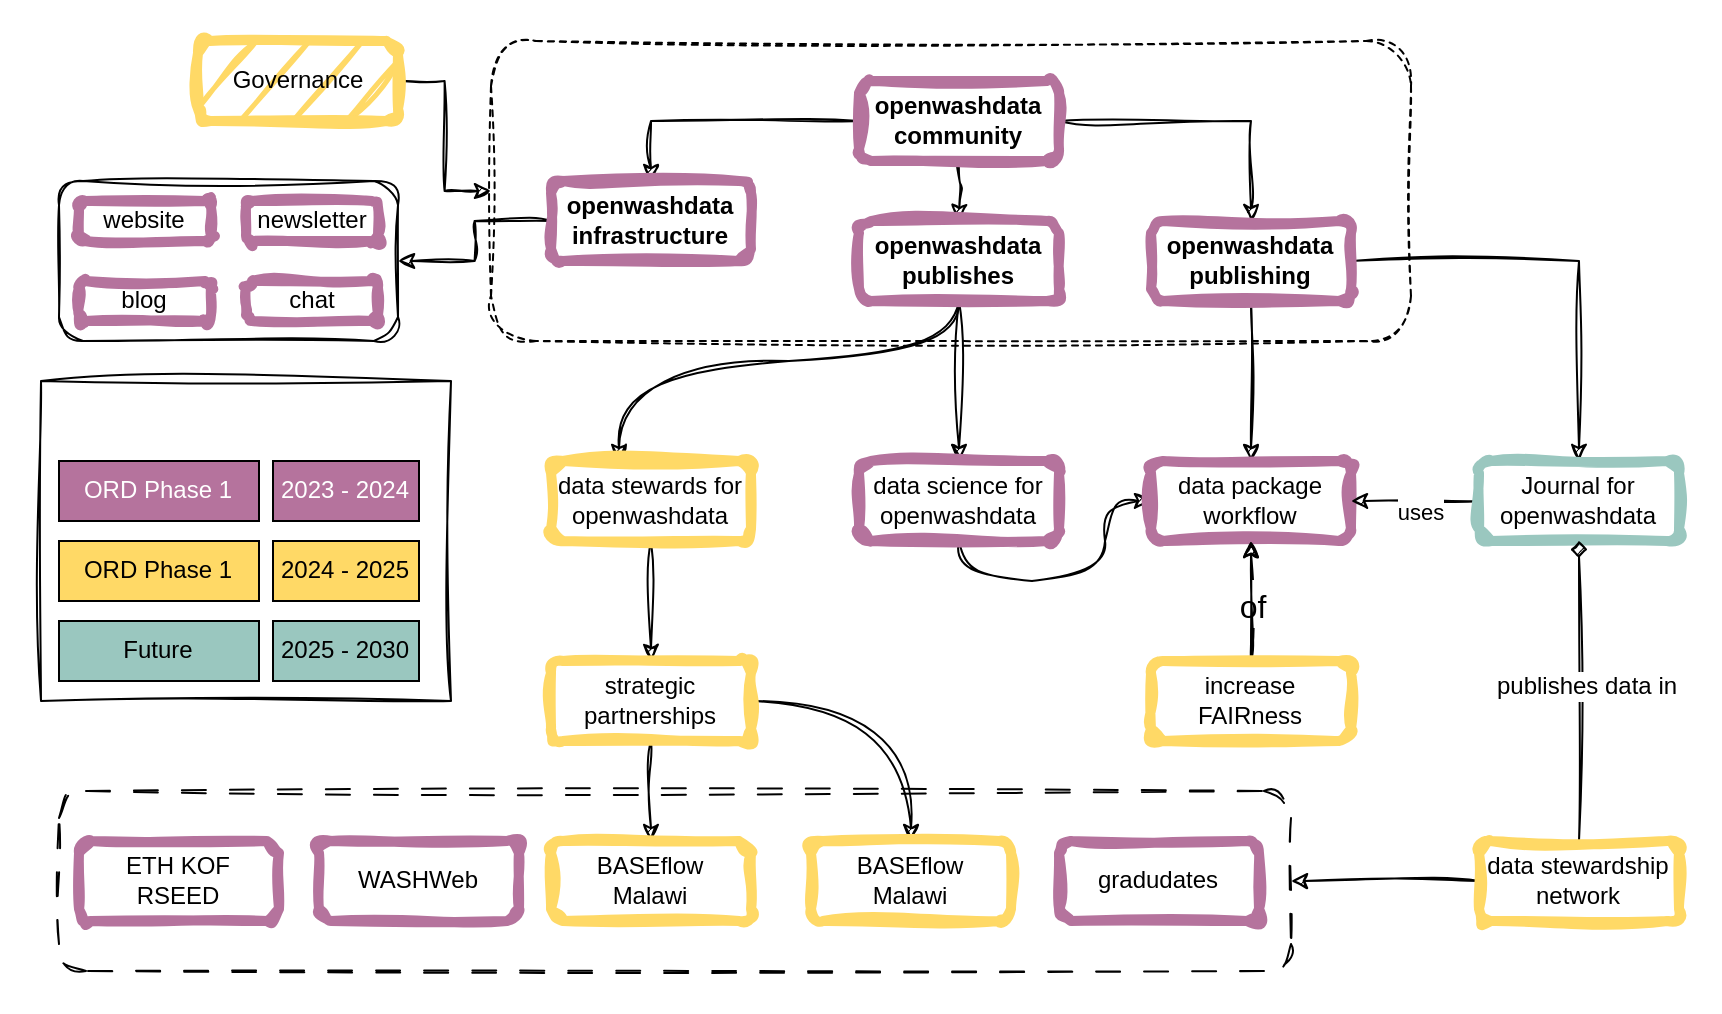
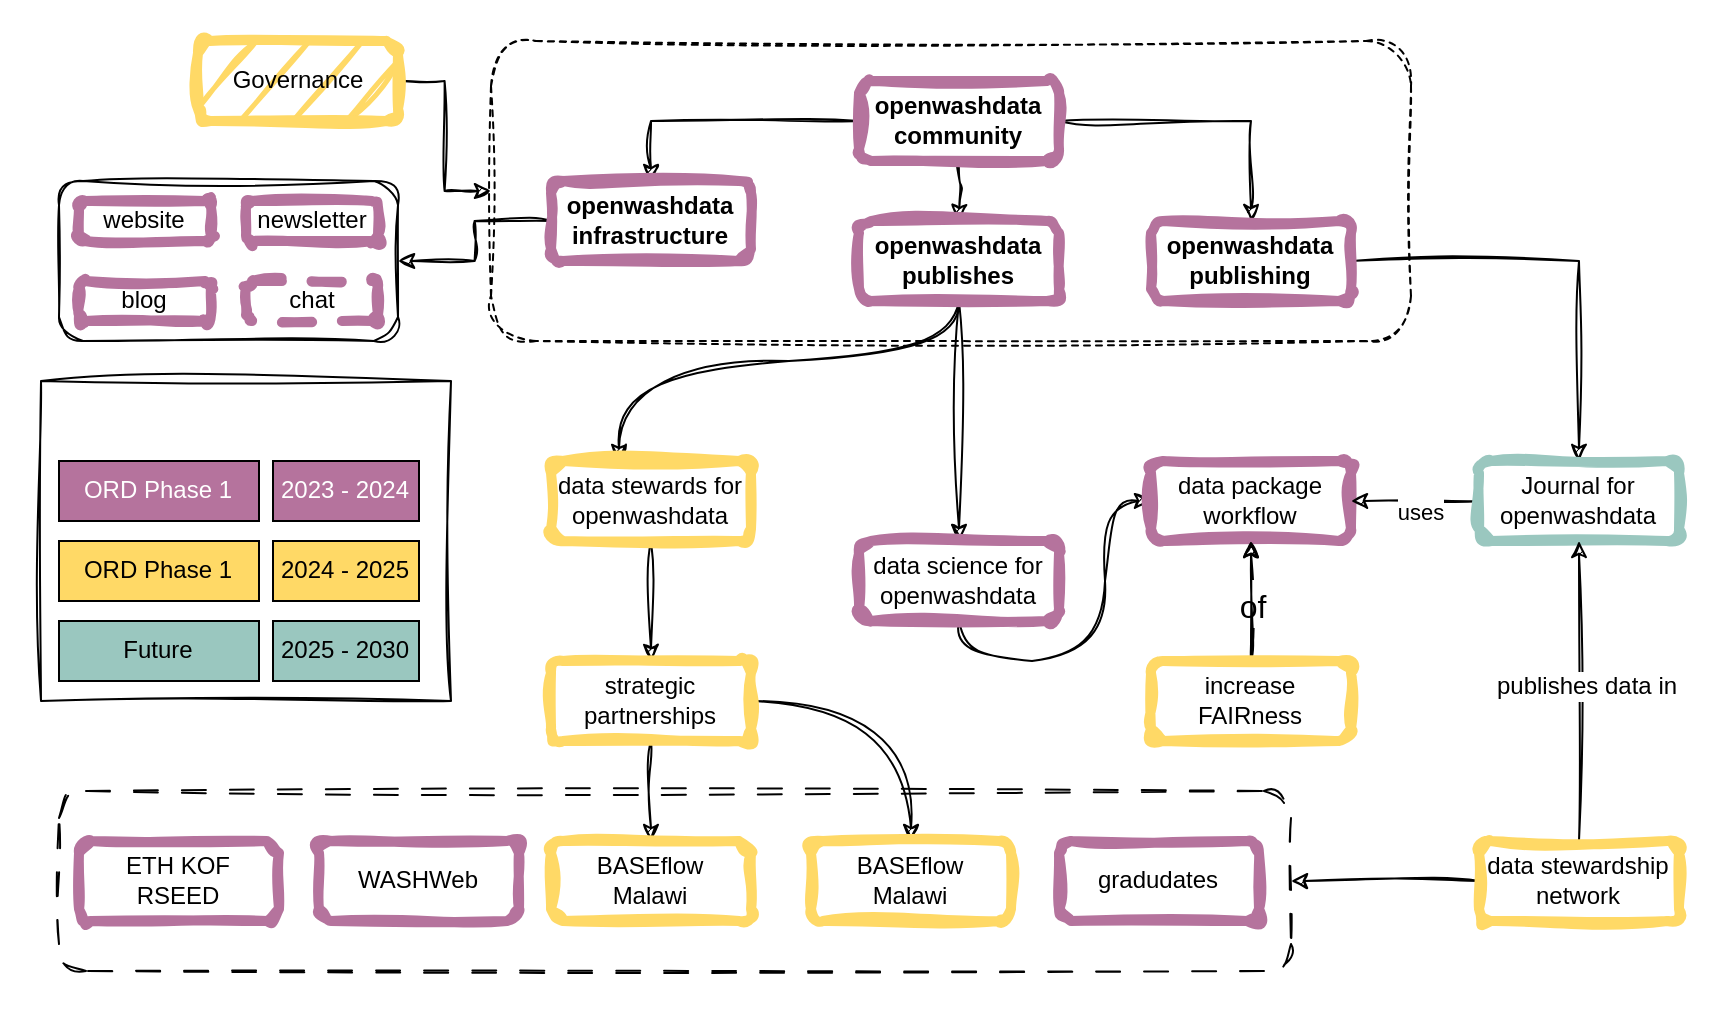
  <mxCell id="0" />
  <mxCell id="1" parent="0" />
  <mxCell id="2" value="" style="rounded=0;whiteSpace=wrap;html=1;sketch=1;hachureGap=4;jiggle=2;curveFitting=1;fontFamily=Architects Daughter;fontSource=https%3A%2F%2Ffonts.googleapis.com%2Fcss%3Ffamily%3DArchitects%2BDaughter;fontSize=20;fillColor=none;" vertex="1" parent="1"><mxGeometry x="20" y="190" width="205" height="160" as="geometry" /></mxCell>
  <mxCell id="3" value="" style="rounded=1;whiteSpace=wrap;html=1;sketch=1;hachureGap=4;jiggle=2;curveFitting=1;fontFamily=Architects Daughter;fontSource=https%3A%2F%2Ffonts.googleapis.com%2Fcss%3Ffamily%3DArchitects%2BDaughter;fontSize=20;fillColor=none;dashed=1;dashPattern=12 12;" vertex="1" parent="1"><mxGeometry x="29" y="395" width="616" height="90" as="geometry" /></mxCell>
  <mxCell id="4" value="" style="rounded=1;whiteSpace=wrap;html=1;sketch=1;hachureGap=4;jiggle=2;curveFitting=1;fontFamily=Architects Daughter;fontSource=https%3A%2F%2Ffonts.googleapis.com%2Fcss%3Ffamily%3DArchitects%2BDaughter;fontSize=20;fillColor=none;" vertex="1" parent="1"><mxGeometry x="29" y="90" width="169.5" height="80" as="geometry" /></mxCell>
  <mxCell id="5" style="edgeStyle=orthogonalEdgeStyle;rounded=0;sketch=1;hachureGap=4;jiggle=2;curveFitting=1;orthogonalLoop=1;jettySize=auto;html=1;fontFamily=Architects Daughter;fontSource=https%3A%2F%2Ffonts.googleapis.com%2Fcss%3Ffamily%3DArchitects%2BDaughter;fontSize=16;" edge="1" parent="1" source="8" target="15"><mxGeometry relative="1" as="geometry" /></mxCell>
  <mxCell id="6" style="edgeStyle=orthogonalEdgeStyle;rounded=0;sketch=1;hachureGap=4;jiggle=2;curveFitting=1;orthogonalLoop=1;jettySize=auto;html=1;exitX=1;exitY=0.5;exitDx=0;exitDy=0;fontFamily=Architects Daughter;fontSource=https%3A%2F%2Ffonts.googleapis.com%2Fcss%3Ffamily%3DArchitects%2BDaughter;fontSize=16;" edge="1" parent="1" source="8" target="24"><mxGeometry relative="1" as="geometry" /></mxCell>
  <mxCell id="7" value="" style="edgeStyle=orthogonalEdgeStyle;rounded=0;sketch=1;hachureGap=4;jiggle=2;curveFitting=1;orthogonalLoop=1;jettySize=auto;html=1;fontFamily=Architects Daughter;fontSource=https%3A%2F%2Ffonts.googleapis.com%2Fcss%3Ffamily%3DArchitects%2BDaughter;fontSize=16;" edge="1" parent="1" target="18"><mxGeometry relative="1" as="geometry"><mxPoint x="479" y="70" as="sourcePoint" /></mxGeometry></mxCell>
  <mxCell id="8" value="openwashdata&lt;br&gt;community" style="rounded=1;whiteSpace=wrap;html=1;strokeColor=#B5739D;shadow=0;strokeWidth=5;sketch=1;curveFitting=1;jiggle=2;fontStyle=1" vertex="1" parent="1"><mxGeometry x="429" y="40" width="100" height="40" as="geometry" /></mxCell>
  <mxCell id="9" value="ORD Phase 1" style="rounded=0;whiteSpace=wrap;html=1;fillColor=#FFD966;" vertex="1" parent="1"><mxGeometry x="29" y="270" width="100" height="30" as="geometry" /></mxCell>
  <mxCell id="10" value="Future" style="rounded=0;whiteSpace=wrap;html=1;fillColor=#9AC7BF;" vertex="1" parent="1"><mxGeometry x="29" y="310" width="100" height="30" as="geometry" /></mxCell>
  <mxCell id="11" value="2023 - 2024" style="rounded=0;whiteSpace=wrap;html=1;fillColor=#B5739D;fontColor=#FFFFFF;" vertex="1" parent="1"><mxGeometry x="136" y="230" width="73" height="30" as="geometry" /></mxCell>
  <mxCell id="12" value="2024 - 2025" style="rounded=0;whiteSpace=wrap;html=1;fillColor=#FFD966;" vertex="1" parent="1"><mxGeometry x="136" y="270" width="73" height="30" as="geometry" /></mxCell>
  <mxCell id="13" value="2025 - 2030" style="rounded=0;whiteSpace=wrap;html=1;fillColor=#9AC7BF;" vertex="1" parent="1"><mxGeometry x="136" y="310" width="73" height="30" as="geometry" /></mxCell>
  <mxCell id="14" value="" style="edgeStyle=orthogonalEdgeStyle;rounded=0;sketch=1;hachureGap=4;jiggle=2;curveFitting=1;orthogonalLoop=1;jettySize=auto;html=1;fontFamily=Architects Daughter;fontSource=https%3A%2F%2Ffonts.googleapis.com%2Fcss%3Ffamily%3DArchitects%2BDaughter;fontSize=16;" edge="1" parent="1" source="15" target="4"><mxGeometry relative="1" as="geometry" /></mxCell>
  <mxCell id="15" value="openwashdata&lt;br&gt;infrastructure" style="rounded=1;whiteSpace=wrap;html=1;strokeColor=#B5739D;shadow=0;strokeWidth=5;sketch=1;curveFitting=1;jiggle=2;fontStyle=1" vertex="1" parent="1"><mxGeometry x="275" y="90" width="100" height="40" as="geometry" /></mxCell>
  <mxCell id="16" style="edgeStyle=orthogonalEdgeStyle;rounded=0;sketch=1;hachureGap=4;jiggle=2;curveFitting=1;orthogonalLoop=1;jettySize=auto;html=1;fontFamily=Architects Daughter;fontSource=https%3A%2F%2Ffonts.googleapis.com%2Fcss%3Ffamily%3DArchitects%2BDaughter;fontSize=16;curved=1;" edge="1" parent="1" source="18" target="34"><mxGeometry relative="1" as="geometry"><Array as="points"><mxPoint x="479" y="180" /><mxPoint x="309" y="180" /></Array></mxGeometry></mxCell>
  <mxCell id="17" value="" style="edgeStyle=orthogonalEdgeStyle;rounded=0;sketch=1;hachureGap=4;jiggle=2;curveFitting=1;orthogonalLoop=1;jettySize=auto;html=1;fontFamily=Architects Daughter;fontSource=https%3A%2F%2Ffonts.googleapis.com%2Fcss%3Ffamily%3DArchitects%2BDaughter;fontSize=16;" edge="1" parent="1" source="18" target="20"><mxGeometry relative="1" as="geometry" /></mxCell>
  <mxCell id="18" value="openwashdata&lt;br&gt;publishes" style="rounded=1;whiteSpace=wrap;html=1;strokeColor=#B5739D;shadow=0;strokeWidth=5;sketch=1;curveFitting=1;jiggle=2;fontStyle=1" vertex="1" parent="1"><mxGeometry x="429" y="110" width="100" height="40" as="geometry" /></mxCell>
  <mxCell id="19" style="edgeStyle=orthogonalEdgeStyle;rounded=0;sketch=1;hachureGap=4;jiggle=2;curveFitting=1;orthogonalLoop=1;jettySize=auto;html=1;exitX=0.5;exitY=1;exitDx=0;exitDy=0;fontFamily=Architects Daughter;fontSource=https%3A%2F%2Ffonts.googleapis.com%2Fcss%3Ffamily%3DArchitects%2BDaughter;fontSize=16;curved=1;" edge="1" parent="1" source="20" target="25"><mxGeometry relative="1" as="geometry"><mxPoint x="605" y="420" as="targetPoint" /></mxGeometry></mxCell>
- <mxCell id="20" value="data science for&lt;br&gt;openwashdata" style="rounded=1;whiteSpace=wrap;html=1;strokeColor=#B5739D;shadow=0;strokeWidth=5;sketch=1;curveFitting=1;jiggle=2;" vertex="1" parent="1"><mxGeometry x="429" y="230" width="100" height="40" as="geometry" /></mxCell>
+ <mxCell id="20" value="data science for&lt;br&gt;openwashdata" style="rounded=1;whiteSpace=wrap;html=1;strokeColor=#B5739D;shadow=0;strokeWidth=5;sketch=1;curveFitting=1;jiggle=2;" vertex="1" parent="1"><mxGeometry x="429" y="270" width="100" height="40" as="geometry" /></mxCell>
  <mxCell id="21" value="gradudates" style="rounded=1;whiteSpace=wrap;html=1;strokeColor=#B5739D;shadow=0;strokeWidth=5;sketch=1;curveFitting=1;jiggle=2;" vertex="1" parent="1"><mxGeometry x="529" y="420" width="100" height="40" as="geometry" /></mxCell>
- <mxCell id="22" value="" style="edgeStyle=orthogonalEdgeStyle;rounded=0;sketch=1;hachureGap=4;jiggle=2;curveFitting=1;orthogonalLoop=1;jettySize=auto;html=1;fontFamily=Architects Daughter;fontSource=https%3A%2F%2Ffonts.googleapis.com%2Fcss%3Ffamily%3DArchitects%2BDaughter;fontSize=16;" edge="1" parent="1" source="24" target="25"><mxGeometry relative="1" as="geometry" /></mxCell>
  <mxCell id="23" style="edgeStyle=orthogonalEdgeStyle;rounded=0;sketch=1;hachureGap=4;jiggle=2;curveFitting=1;orthogonalLoop=1;jettySize=auto;html=1;exitX=1;exitY=0.5;exitDx=0;exitDy=0;fontFamily=Architects Daughter;fontSource=https%3A%2F%2Ffonts.googleapis.com%2Fcss%3Ffamily%3DArchitects%2BDaughter;fontSize=16;" edge="1" parent="1" source="24" target="28"><mxGeometry relative="1" as="geometry" /></mxCell>
  <mxCell id="24" value="openwashdata&lt;br&gt;publishing" style="rounded=1;whiteSpace=wrap;html=1;strokeColor=#B5739D;shadow=0;strokeWidth=5;sketch=1;curveFitting=1;jiggle=2;fontStyle=1" vertex="1" parent="1"><mxGeometry x="575" y="110" width="100" height="40" as="geometry" /></mxCell>
  <mxCell id="25" value="data package workflow" style="rounded=1;whiteSpace=wrap;html=1;strokeColor=#B5739D;shadow=0;strokeWidth=5;sketch=1;curveFitting=1;jiggle=2;" vertex="1" parent="1"><mxGeometry x="575" y="230" width="100" height="40" as="geometry" /></mxCell>
  <mxCell id="26" value="" style="edgeStyle=orthogonalEdgeStyle;rounded=0;sketch=1;hachureGap=4;jiggle=2;curveFitting=1;orthogonalLoop=1;jettySize=auto;html=1;fontFamily=Architects Daughter;fontSource=https%3A%2F%2Ffonts.googleapis.com%2Fcss%3Ffamily%3DArchitects%2BDaughter;fontSize=16;" edge="1" parent="1" source="28" target="25"><mxGeometry relative="1" as="geometry" /></mxCell>
  <mxCell id="27" value="&lt;font style=&quot;font-size: 11px;&quot; face=&quot;Helvetica&quot;&gt;uses&lt;/font&gt;" style="edgeLabel;html=1;align=center;verticalAlign=middle;resizable=0;points=[];fontSize=20;fontFamily=Architects Daughter;" vertex="1" connectable="0" parent="26"><mxGeometry x="-0.05" y="1" relative="1" as="geometry"><mxPoint as="offset" /></mxGeometry></mxCell>
  <mxCell id="28" value="Journal for &lt;br&gt;openwashdata" style="rounded=1;whiteSpace=wrap;html=1;strokeColor=#9AC7BF;shadow=0;strokeWidth=5;sketch=1;curveFitting=1;jiggle=2;" vertex="1" parent="1"><mxGeometry x="739" y="230" width="100" height="40" as="geometry" /></mxCell>
  <mxCell id="29" value="" style="edgeStyle=orthogonalEdgeStyle;rounded=0;sketch=1;hachureGap=4;jiggle=2;curveFitting=1;orthogonalLoop=1;jettySize=auto;html=1;fontFamily=Architects Daughter;fontSource=https%3A%2F%2Ffonts.googleapis.com%2Fcss%3Ffamily%3DArchitects%2BDaughter;fontSize=16;" edge="1" parent="1" source="32" target="25"><mxGeometry relative="1" as="geometry" /></mxCell>
  <mxCell id="30" value="&lt;font style=&quot;font-size: 16px;&quot; face=&quot;Helvetica&quot;&gt;of&lt;/font&gt;" style="edgeLabel;html=1;align=center;verticalAlign=middle;resizable=0;points=[];fontSize=20;fontFamily=Architects Daughter;" vertex="1" connectable="0" parent="29"><mxGeometry x="-0.3" y="-3" relative="1" as="geometry"><mxPoint x="-3" y="-9" as="offset" /></mxGeometry></mxCell>
  <mxCell id="31" value="" style="edgeStyle=orthogonalEdgeStyle;rounded=0;sketch=1;hachureGap=4;jiggle=2;curveFitting=1;orthogonalLoop=1;jettySize=auto;html=1;fontFamily=Architects Daughter;fontSource=https%3A%2F%2Ffonts.googleapis.com%2Fcss%3Ffamily%3DArchitects%2BDaughter;fontSize=16;" edge="1" parent="1" source="32" target="25"><mxGeometry relative="1" as="geometry" /></mxCell>
  <mxCell id="32" value="increase FAIRness" style="rounded=1;whiteSpace=wrap;html=1;strokeColor=#FFD966;shadow=0;strokeWidth=5;sketch=1;curveFitting=1;jiggle=2;" vertex="1" parent="1"><mxGeometry x="575" y="330" width="100" height="40" as="geometry" /></mxCell>
  <mxCell id="33" value="" style="edgeStyle=orthogonalEdgeStyle;rounded=0;sketch=1;hachureGap=4;jiggle=2;curveFitting=1;orthogonalLoop=1;jettySize=auto;html=1;fontFamily=Architects Daughter;fontSource=https%3A%2F%2Ffonts.googleapis.com%2Fcss%3Ffamily%3DArchitects%2BDaughter;fontSize=16;" edge="1" parent="1" source="34" target="37"><mxGeometry relative="1" as="geometry" /></mxCell>
  <mxCell id="34" value="data stewards for openwashdata" style="rounded=1;whiteSpace=wrap;html=1;strokeColor=#FFD966;shadow=0;strokeWidth=5;sketch=1;curveFitting=1;jiggle=2;" vertex="1" parent="1"><mxGeometry x="275" y="230" width="100" height="40" as="geometry" /></mxCell>
  <mxCell id="35" value="" style="edgeStyle=orthogonalEdgeStyle;rounded=0;sketch=1;hachureGap=4;jiggle=2;curveFitting=1;orthogonalLoop=1;jettySize=auto;html=1;fontFamily=Architects Daughter;fontSource=https%3A%2F%2Ffonts.googleapis.com%2Fcss%3Ffamily%3DArchitects%2BDaughter;fontSize=16;exitX=0.5;exitY=1;exitDx=0;exitDy=0;" edge="1" parent="1" source="37" target="38"><mxGeometry relative="1" as="geometry"><mxPoint x="309" y="370" as="sourcePoint" /></mxGeometry></mxCell>
  <mxCell id="36" style="edgeStyle=orthogonalEdgeStyle;rounded=0;sketch=1;hachureGap=4;jiggle=2;curveFitting=1;orthogonalLoop=1;jettySize=auto;html=1;fontFamily=Architects Daughter;fontSource=https%3A%2F%2Ffonts.googleapis.com%2Fcss%3Ffamily%3DArchitects%2BDaughter;fontSize=16;curved=1;exitX=1;exitY=0.5;exitDx=0;exitDy=0;entryX=0.5;entryY=0;entryDx=0;entryDy=0;" edge="1" parent="1" source="37" target="39"><mxGeometry relative="1" as="geometry"><mxPoint x="369" y="360" as="sourcePoint" /><Array as="points"><mxPoint x="455" y="350" /></Array></mxGeometry></mxCell>
  <mxCell id="37" value="strategic partnerships" style="rounded=1;whiteSpace=wrap;html=1;strokeColor=#FFD966;shadow=0;strokeWidth=5;sketch=1;curveFitting=1;jiggle=2;" vertex="1" parent="1"><mxGeometry x="275" y="330" width="100" height="40" as="geometry" /></mxCell>
  <mxCell id="38" value="BASEflow&lt;br&gt;Malawi" style="rounded=1;whiteSpace=wrap;html=1;strokeColor=#FFD966;shadow=0;strokeWidth=5;sketch=1;curveFitting=1;jiggle=2;" vertex="1" parent="1"><mxGeometry x="275" y="420" width="100" height="40" as="geometry" /></mxCell>
  <mxCell id="39" value="BASEflow&lt;br&gt;Malawi" style="rounded=1;whiteSpace=wrap;html=1;strokeColor=#FFD966;shadow=0;strokeWidth=5;sketch=1;curveFitting=1;jiggle=2;" vertex="1" parent="1"><mxGeometry x="405" y="420" width="100" height="40" as="geometry" /></mxCell>
  <mxCell id="40" value="WASHWeb" style="rounded=1;whiteSpace=wrap;html=1;strokeColor=#B5739D;shadow=0;strokeWidth=5;sketch=1;curveFitting=1;jiggle=2;" vertex="1" parent="1"><mxGeometry x="159" y="420" width="100" height="40" as="geometry" /></mxCell>
  <mxCell id="41" value="ETH KOF&lt;br&gt;RSEED" style="rounded=1;whiteSpace=wrap;html=1;strokeColor=#B5739D;shadow=0;strokeWidth=5;sketch=1;curveFitting=1;jiggle=2;" vertex="1" parent="1"><mxGeometry x="39" y="420" width="100" height="40" as="geometry" /></mxCell>
  <mxCell id="42" style="edgeStyle=orthogonalEdgeStyle;rounded=0;sketch=1;hachureGap=4;jiggle=2;curveFitting=1;orthogonalLoop=1;jettySize=auto;html=1;entryX=1;entryY=0.5;entryDx=0;entryDy=0;fontFamily=Architects Daughter;fontSource=https%3A%2F%2Ffonts.googleapis.com%2Fcss%3Ffamily%3DArchitects%2BDaughter;fontSize=16;" edge="1" parent="1" source="45" target="3"><mxGeometry relative="1" as="geometry"><mxPoint x="679" y="440" as="targetPoint" /></mxGeometry></mxCell>
- <mxCell id="43" style="edgeStyle=orthogonalEdgeStyle;rounded=0;sketch=1;hachureGap=4;jiggle=2;curveFitting=1;orthogonalLoop=1;jettySize=auto;html=1;fontFamily=Architects Daughter;fontSource=https%3A%2F%2Ffonts.googleapis.com%2Fcss%3Ffamily%3DArchitects%2BDaughter;fontSize=16;endArrow=diamond;" edge="1" parent="1" source="45" target="28"><mxGeometry relative="1" as="geometry" /></mxCell>
+ <mxCell id="43" style="edgeStyle=orthogonalEdgeStyle;rounded=0;sketch=1;hachureGap=4;jiggle=2;curveFitting=1;orthogonalLoop=1;jettySize=auto;html=1;fontFamily=Architects Daughter;fontSource=https%3A%2F%2Ffonts.googleapis.com%2Fcss%3Ffamily%3DArchitects%2BDaughter;fontSize=16;" edge="1" parent="1" source="45" target="28"><mxGeometry relative="1" as="geometry" /></mxCell>
  <mxCell id="44" value="&lt;font style=&quot;font-size: 12px;&quot; face=&quot;Helvetica&quot;&gt;publishes data in&lt;br style=&quot;font-size: 12px;&quot;&gt;&lt;/font&gt;" style="edgeLabel;html=1;align=center;verticalAlign=middle;resizable=0;points=[];fontSize=12;fontFamily=Architects Daughter;" vertex="1" connectable="0" parent="43"><mxGeometry x="0.04" y="-3" relative="1" as="geometry"><mxPoint as="offset" /></mxGeometry></mxCell>
  <mxCell id="45" value="data stewardship network" style="rounded=1;whiteSpace=wrap;html=1;strokeColor=#FFD966;shadow=0;strokeWidth=5;sketch=1;curveFitting=1;jiggle=2;" vertex="1" parent="1"><mxGeometry x="739" y="420" width="100" height="40" as="geometry" /></mxCell>
  <mxCell id="46" value="website" style="rounded=1;whiteSpace=wrap;html=1;strokeColor=#B5739D;shadow=0;strokeWidth=5;sketch=1;curveFitting=1;jiggle=2;" vertex="1" parent="1"><mxGeometry x="39" y="100" width="66" height="20" as="geometry" /></mxCell>
  <mxCell id="47" value="newsletter" style="rounded=1;whiteSpace=wrap;html=1;strokeColor=#B5739D;shadow=0;strokeWidth=5;sketch=1;curveFitting=1;jiggle=2;" vertex="1" parent="1"><mxGeometry x="122.5" y="100" width="66" height="20" as="geometry" /></mxCell>
- <mxCell id="48" value="chat" style="rounded=1;whiteSpace=wrap;html=1;strokeColor=#B5739D;shadow=0;strokeWidth=5;sketch=1;curveFitting=1;jiggle=2;" vertex="1" parent="1"><mxGeometry x="122.5" y="140" width="66" height="20" as="geometry" /></mxCell>
+ <mxCell id="48" value="chat" style="rounded=1;whiteSpace=wrap;html=1;strokeColor=#B5739D;shadow=0;strokeWidth=5;sketch=1;curveFitting=1;jiggle=2;dashed=1;" vertex="1" parent="1"><mxGeometry x="122.5" y="140" width="66" height="20" as="geometry" /></mxCell>
  <mxCell id="49" value="blog" style="rounded=1;whiteSpace=wrap;html=1;strokeColor=#B5739D;shadow=0;strokeWidth=5;sketch=1;curveFitting=1;jiggle=2;" vertex="1" parent="1"><mxGeometry x="39" y="140" width="66" height="20" as="geometry" /></mxCell>
  <mxCell id="50" value="ORD Phase 1" style="rounded=0;whiteSpace=wrap;html=1;fillColor=#B5739D;fontColor=#FFFFFF;" vertex="1" parent="1"><mxGeometry x="29" y="230" width="100" height="30" as="geometry" /></mxCell>
  <mxCell id="51" value="" style="rounded=1;whiteSpace=wrap;html=1;sketch=1;hachureGap=4;jiggle=2;curveFitting=1;fontFamily=Architects Daughter;fontSource=https%3A%2F%2Ffonts.googleapis.com%2Fcss%3Ffamily%3DArchitects%2BDaughter;fontSize=20;fillColor=none;dashed=1;" vertex="1" parent="1"><mxGeometry x="245" y="20" width="460" height="150" as="geometry" /></mxCell>
  <mxCell id="52" style="edgeStyle=orthogonalEdgeStyle;rounded=0;sketch=1;hachureGap=4;jiggle=2;curveFitting=1;orthogonalLoop=1;jettySize=auto;html=1;fontFamily=Architects Daughter;fontSource=https%3A%2F%2Ffonts.googleapis.com%2Fcss%3Ffamily%3DArchitects%2BDaughter;fontSize=16;" edge="1" parent="1" source="53" target="51"><mxGeometry relative="1" as="geometry" /></mxCell>
  <mxCell id="53" value="Governance" style="rounded=1;whiteSpace=wrap;html=1;strokeColor=#FFD966;shadow=0;strokeWidth=5;sketch=1;curveFitting=1;jiggle=2;fillColor=#ffd966;" vertex="1" parent="1"><mxGeometry x="98.5" y="20" width="100" height="40" as="geometry" /></mxCell>
